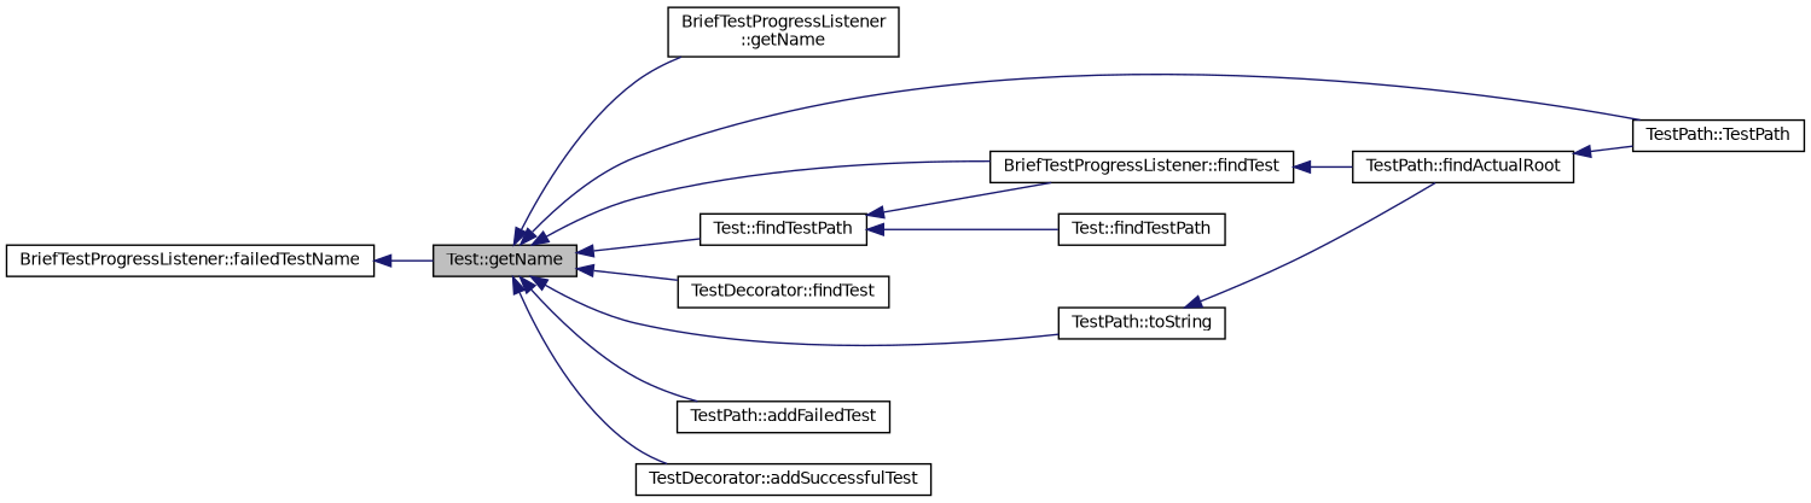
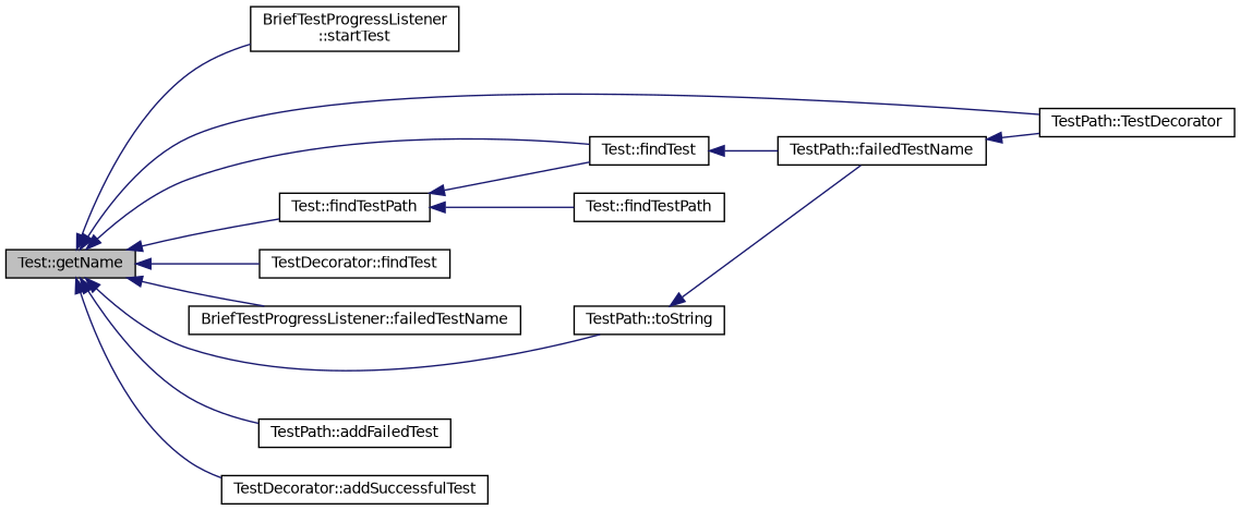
  digraph {
    rankdir=LR
    node [color=black fillcolor=white fontname=Helvetica fontsize=10 shape=record style=filled]
    edge [color=midnightblue dir=back fontname=Helvetica fontsize=10 labelfontname=Helvetica labelfontsize=10 style=solid]
    n1 [fillcolor=grey75 fontcolor=black height=0.2 label="Test::getName" width=0.4]
-   n2 [height=0.2 label="BriefTestProgressListener\l::getName" width=0.4]
-   n3 [height=0.2 label="BriefTestProgressListener::findTest" width=0.4]
-   n4 [height=0.2 label="TestPath::TestPath" width=0.4]
+   n2 [height=0.2 label="BriefTestProgressListener\l::startTest" width=0.4]
+   n3 [height=0.2 label="Test::findTest" width=0.4]
+   n4 [height=0.2 label="TestPath::TestDecorator" width=0.4]
    n5 [height=0.2 label="Test::findTestPath" width=0.4]
    n6 [height=0.2 label="TestDecorator::findTest" width=0.4]
    n7 [height=0.2 label="BriefTestProgressListener::failedTestName" width=0.4]
    n8 [height=0.2 label="TestPath::toString" width=0.4]
    n9 [height=0.2 label="TestPath::addFailedTest" width=0.4]
    n10 [height=0.2 label="TestDecorator::addSuccessfulTest" width=0.4]
-   n11 [height=0.2 label="TestPath::findActualRoot" width=0.4]
+   n11 [height=0.2 label="TestPath::failedTestName" width=0.4]
    n12 [height=0.2 label="Test::findTestPath" width=0.4]
    n1 -> n2
    n1 -> n3
    n1 -> n4
    n1 -> n5
    n1 -> n6
-   n7 -> n1
+   n1 -> n7
    n1 -> n8
    n1 -> n9
    n1 -> n10
    n3 -> n11
    n5 -> n3
    n5 -> n12
    n8 -> n11
    n11 -> n4
  }
